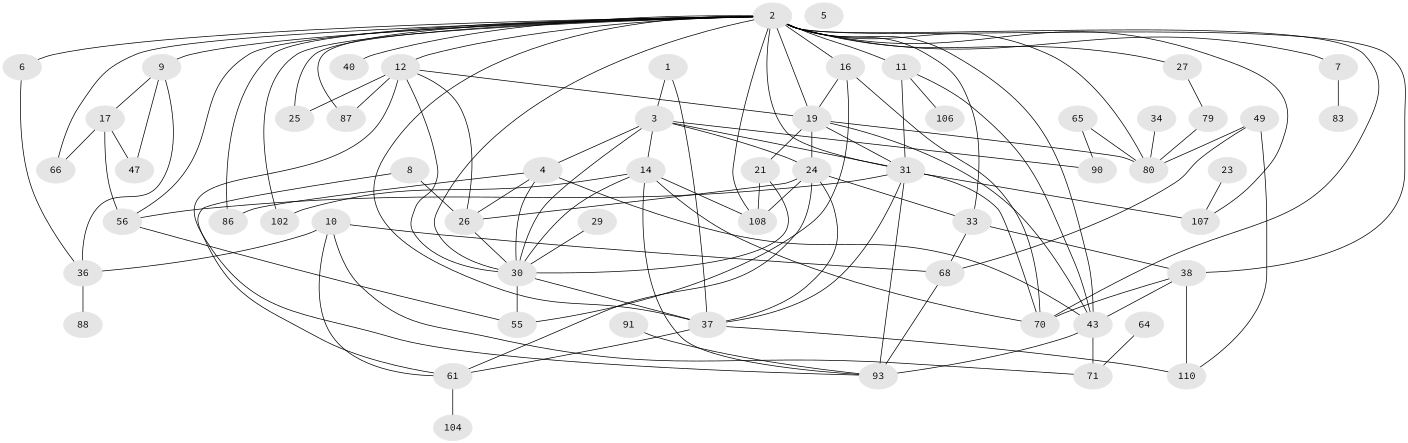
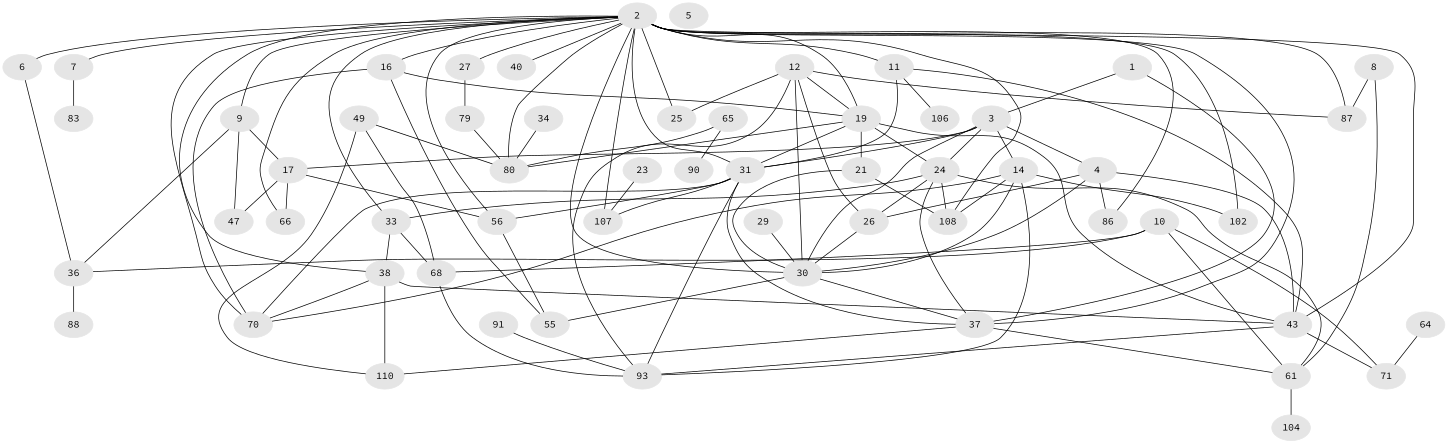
  graph {
    fontname="Source Code Pro"
    node [color=gray90 fontname="Source Code Pro" style=filled]
    edge [fontname="Source Code Pro"]
    3 [super="+32+41"]
    30 [super="+53+58"]
    31 [super="+94+85"]
    4 [super="+43+13"]
    14 [super="+46"]
    17 [super="+22"]
    24 [super="+51+112"]
    1
    37 [super="+113+115"]
    61
    110
    2 [super="+82+45+96+57+42+15"]
    6
    7 [super="+73"]
    9 [super="+20"]
    11 [super="+59+35+98"]
    12 [super="+74"]
    16
    19 [super="+50"]
    25
    27
    33 [super="+39"]
    38 [super="+60"]
    40
    n25 [label=43 super="+48"]
    n26 [label=56 super="+100+72"]
    66
    70 [super="+78"]
    80 [super="+97"]
    86
    87
    102
    107
    108
    36 [super="+95"]
    83
    47 [super="+101"]
    106
    26 [super="+89+81"]
    93 [super="+116"]
    55 [super="+92"]
    21 [super="+69+105"]
    79
    68
    71 [super="+77"]
    5
    88
    8
    104
    10
    23
    29
    34
    49
    64
    65
    90
    91
    3 -- 30
    3 -- 31
    3 -- 4
    3 -- 14
-   3 -- 90
+   3 -- 17
    3 -- 24
    30 -- 37
    30 -- 55
    31 -- 37
    31 -- n26
    31 -- 70
    31 -- 107
    31 -- 93 [weight=2]
    4 -- 30
    4 -- n25
    4 -- 86
    4 -- 26
    14 -- 30
    14 -- 70
    14 -- 102
    14 -- 108
    14 -- 93
    17 -- n26
    17 -- 66
    17 -- 47
    24 -- 37
    24 -- 61
    24 -- 33
    24 -- 108
    24 -- 26
    1 -- 3
    1 -- 37
    37 -- 61
    37 -- 110
    61 -- 104
    2 -- 30
    2 -- 31 [weight=2]
    2 -- 37 [weight=3]
    2 -- 6
    2 -- 7
    2 -- 9 [weight=2]
    2 -- 11 [weight=3]
-   2 -- 12
    2 -- 16
    2 -- 19
    2 -- 25
    2 -- 27
    2 -- 33
    2 -- 38
    2 -- 40
    2 -- n25 [weight=4]
    2 -- n26 [weight=2]
    2 -- 66
    2 -- 70 [weight=2]
    2 -- 80
    2 -- 86
    2 -- 87
    2 -- 102
    2 -- 107
    2 -- 108
    6 -- 36
    7 -- 83
    9 -- 17
    9 -- 36
    9 -- 47
    11 -- 31
    11 -- n25
    11 -- 106
    12 -- 30 [weight=2]
    12 -- 19
    12 -- 25
    12 -- 87
    12 -- 26
    12 -- 93
    16 -- 19
    16 -- 70
    16 -- 55
    19 -- 31
    19 -- 24
    19 -- n25
    19 -- 80 [weight=2]
    19 -- 21
    27 -- 79
    33 -- 38
    33 -- 68
    38 -- 110
    38 -- n25
    38 -- 70
    n25 -- 93 [weight=2]
    n25 -- 71
    n26 -- 55
    36 -- 88
    26 -- 30
    21 -- 30
    21 -- 108
    79 -- 80
    68 -- 93
    8 -- 61
-   8 -- 26
+   8 -- 87
    10 -- 61
    10 -- 36
    10 -- 68
    10 -- 71
    23 -- 107
    29 -- 30
    34 -- 80
    49 -- 110
    49 -- 80
    49 -- 68
    64 -- 71
    65 -- 80
    65 -- 90
    91 -- 93
  }
